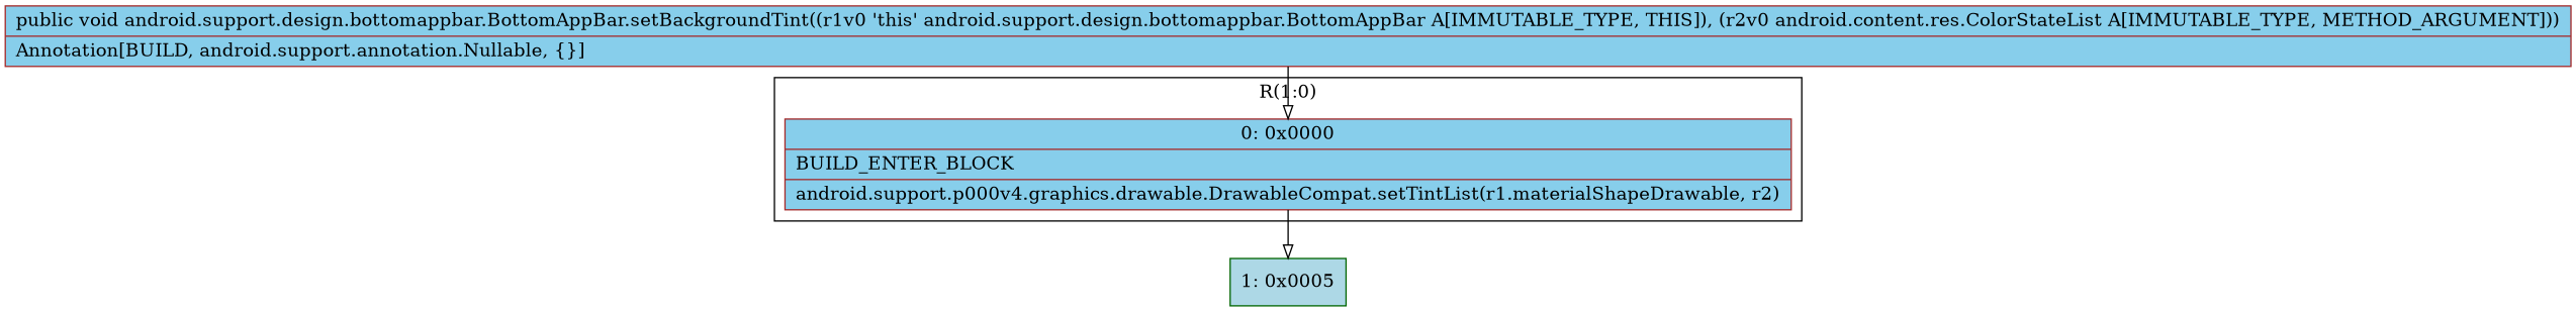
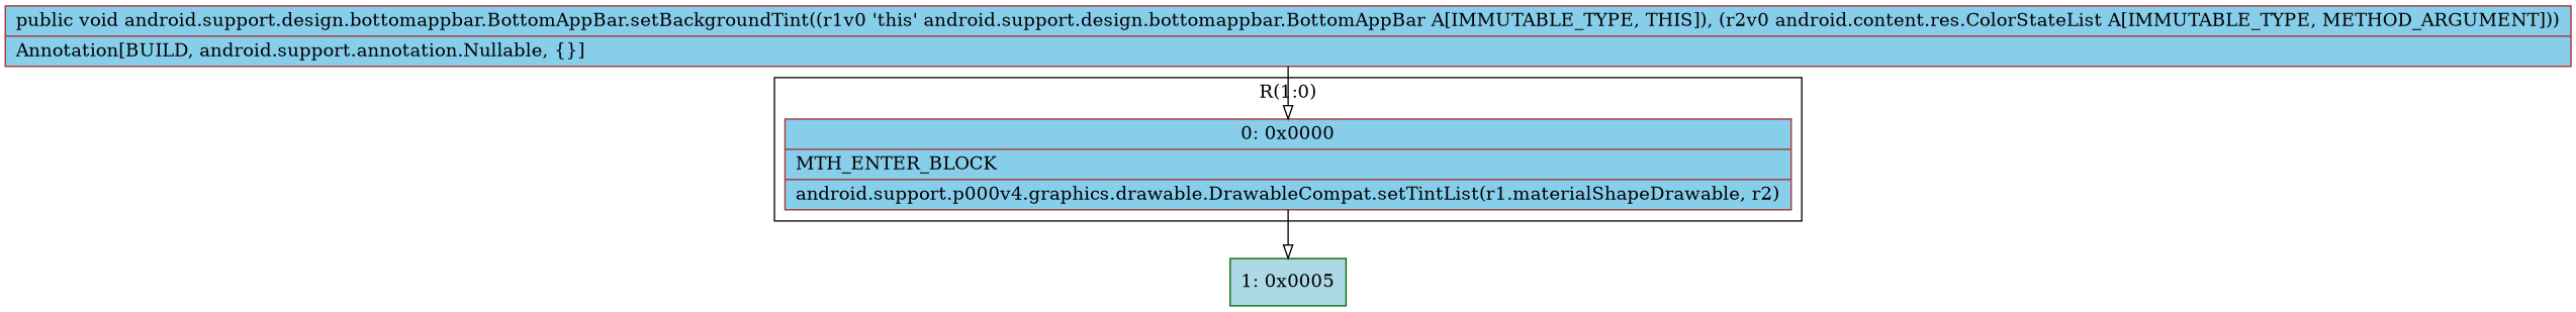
  digraph {
    node [color=brown shape=record style=filled fillcolor=skyblue]
    edge [arrowhead=onormal]
-   n1 [label="{0\:\ 0x0000|BUILD_ENTER_BLOCK\l|android.support.p000v4.graphics.drawable.DrawableCompat.setTintList(r1.materialShapeDrawable, r2)\l}"]
+   n1 [label="{0\:\ 0x0000|MTH_ENTER_BLOCK\l|android.support.p000v4.graphics.drawable.DrawableCompat.setTintList(r1.materialShapeDrawable, r2)\l}"]
    n2 [color=darkgreen label="{1\:\ 0x0005}" fillcolor=lightblue]
    n3 [label="{public void android.support.design.bottomappbar.BottomAppBar.setBackgroundTint((r1v0 'this' android.support.design.bottomappbar.BottomAppBar A[IMMUTABLE_TYPE, THIS]), (r2v0 android.content.res.ColorStateList A[IMMUTABLE_TYPE, METHOD_ARGUMENT]))  | Annotation[BUILD, android.support.annotation.Nullable, \{\}]\l}"]
    subgraph cluster_1 {
      label="R(1:0)"
      n1
    }
    n1 -> n2
    n3 -> n1
  }
